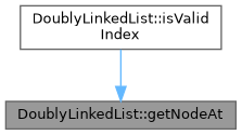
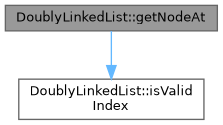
  digraph {
    rankdir=TB
    node [fontname=Helvetica fontsize=10 shape=box style=filled]
    n1 [color=gray40 fillcolor=grey60 fontcolor=black height=0.2 label="DoublyLinkedList::getNodeAt" width=0.4]
    n2 [color=grey40 fillcolor=white height=0.2 label="DoublyLinkedList::isValid\lIndex" width=0.4]
-   n2 -> n1 [color=steelblue1 fontname=Helvetica fontsize=10 labelfontname=Helvetica labelfontsize=10 style=solid]
+   n1 -> n2 [color=steelblue1 fontname=Helvetica fontsize=10 labelfontname=Helvetica labelfontsize=10 style=solid]
  }
